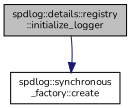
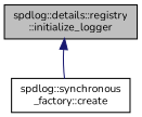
  digraph {
    rankdir=TB
    fontname=Nunito
    node [color=black fontname=Nunito fontsize=10 shape=record style=filled]
    n1 [fillcolor=grey75 fontcolor=black height=0.2 label="spdlog::details::registry\l::initialize_logger" width=0.4]
    n2 [fillcolor=white height=0.2 label="spdlog::synchronous\l_factory::create" width=0.4]
-   n2 -> n1 [color=midnightblue dir=back fontname=Nunito fontsize=10 labelfontname=Helvetica labelfontsize=10 style=solid]
+   n1 -> n2 [color=midnightblue dir=back fontname=Nunito fontsize=10 labelfontname=Helvetica labelfontsize=10 style=solid]
  }
